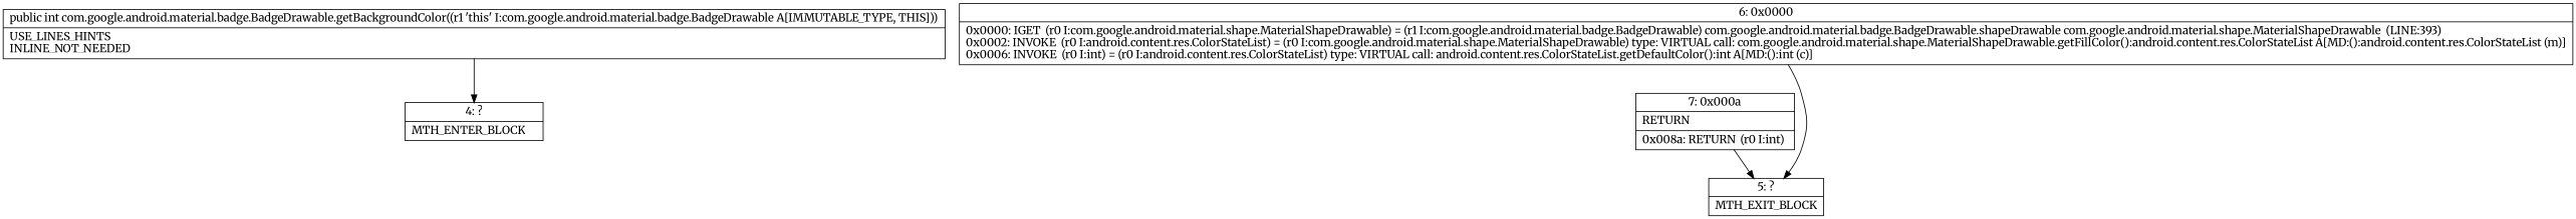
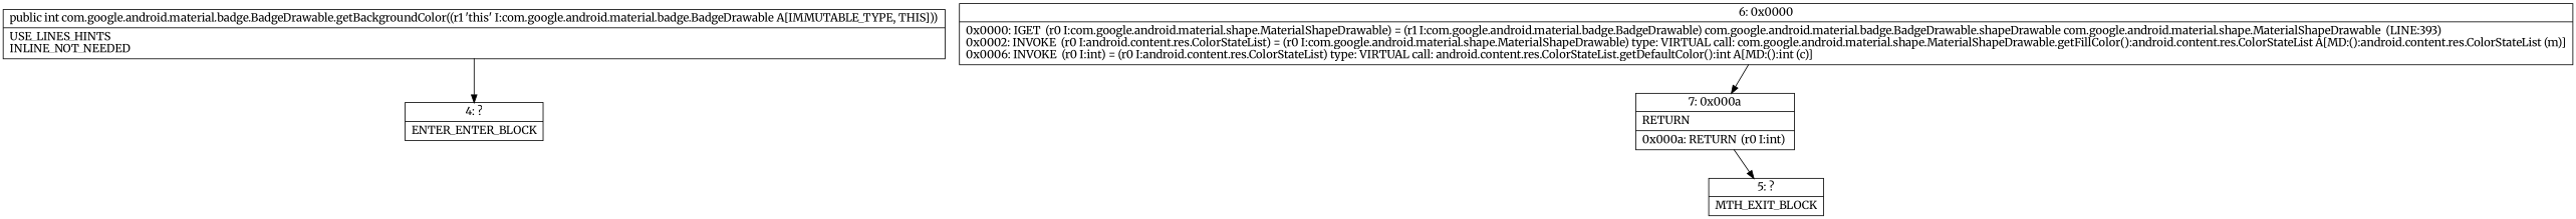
  digraph {
    fontname=Merriweather
    node [fontname=Merriweather shape=record]
    edge [fontname=Merriweather]
-   n1 [label="{4\:\ ?|MTH_ENTER_BLOCK\l}"]
+   n1 [label="{4\:\ ?|ENTER_ENTER_BLOCK\l}"]
    n2 [label="{6\:\ 0x0000|0x0000: IGET  (r0 I:com.google.android.material.shape.MaterialShapeDrawable) = (r1 I:com.google.android.material.badge.BadgeDrawable) com.google.android.material.badge.BadgeDrawable.shapeDrawable com.google.android.material.shape.MaterialShapeDrawable  (LINE:393)\l0x0002: INVOKE  (r0 I:android.content.res.ColorStateList) = (r0 I:com.google.android.material.shape.MaterialShapeDrawable) type: VIRTUAL call: com.google.android.material.shape.MaterialShapeDrawable.getFillColor():android.content.res.ColorStateList A[MD:():android.content.res.ColorStateList (m)]\l0x0006: INVOKE  (r0 I:int) = (r0 I:android.content.res.ColorStateList) type: VIRTUAL call: android.content.res.ColorStateList.getDefaultColor():int A[MD:():int (c)]\l}"]
-   n3 [label="{7\:\ 0x000a|RETURN\l|0x008a: RETURN  (r0 I:int) \l}"]
+   n3 [label="{7\:\ 0x000a|RETURN\l|0x000a: RETURN  (r0 I:int) \l}"]
    n4 [label="{5\:\ ?|MTH_EXIT_BLOCK\l}"]
    n5 [label="{public int com.google.android.material.badge.BadgeDrawable.getBackgroundColor((r1 'this' I:com.google.android.material.badge.BadgeDrawable A[IMMUTABLE_TYPE, THIS]))  | USE_LINES_HINTS\lINLINE_NOT_NEEDED\l}"]
-   n2 -> n4
+   n2 -> n3
    n3 -> n4
    n5 -> n1
  }
